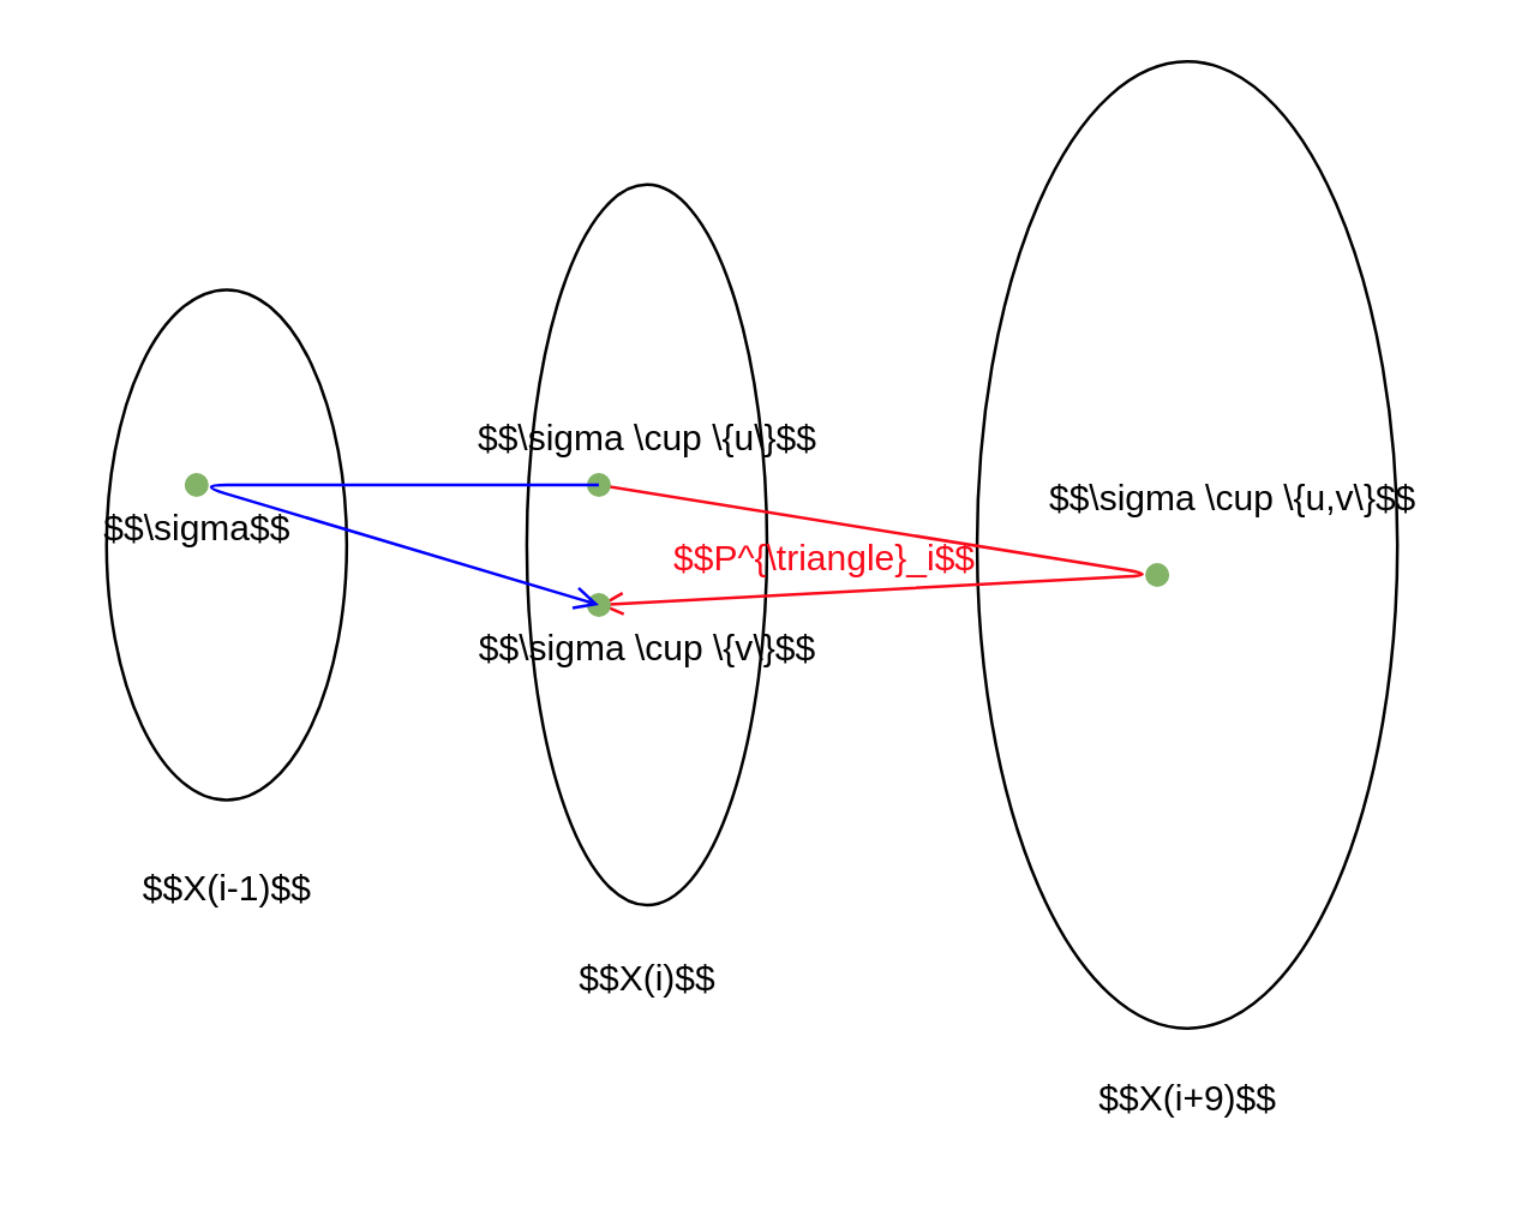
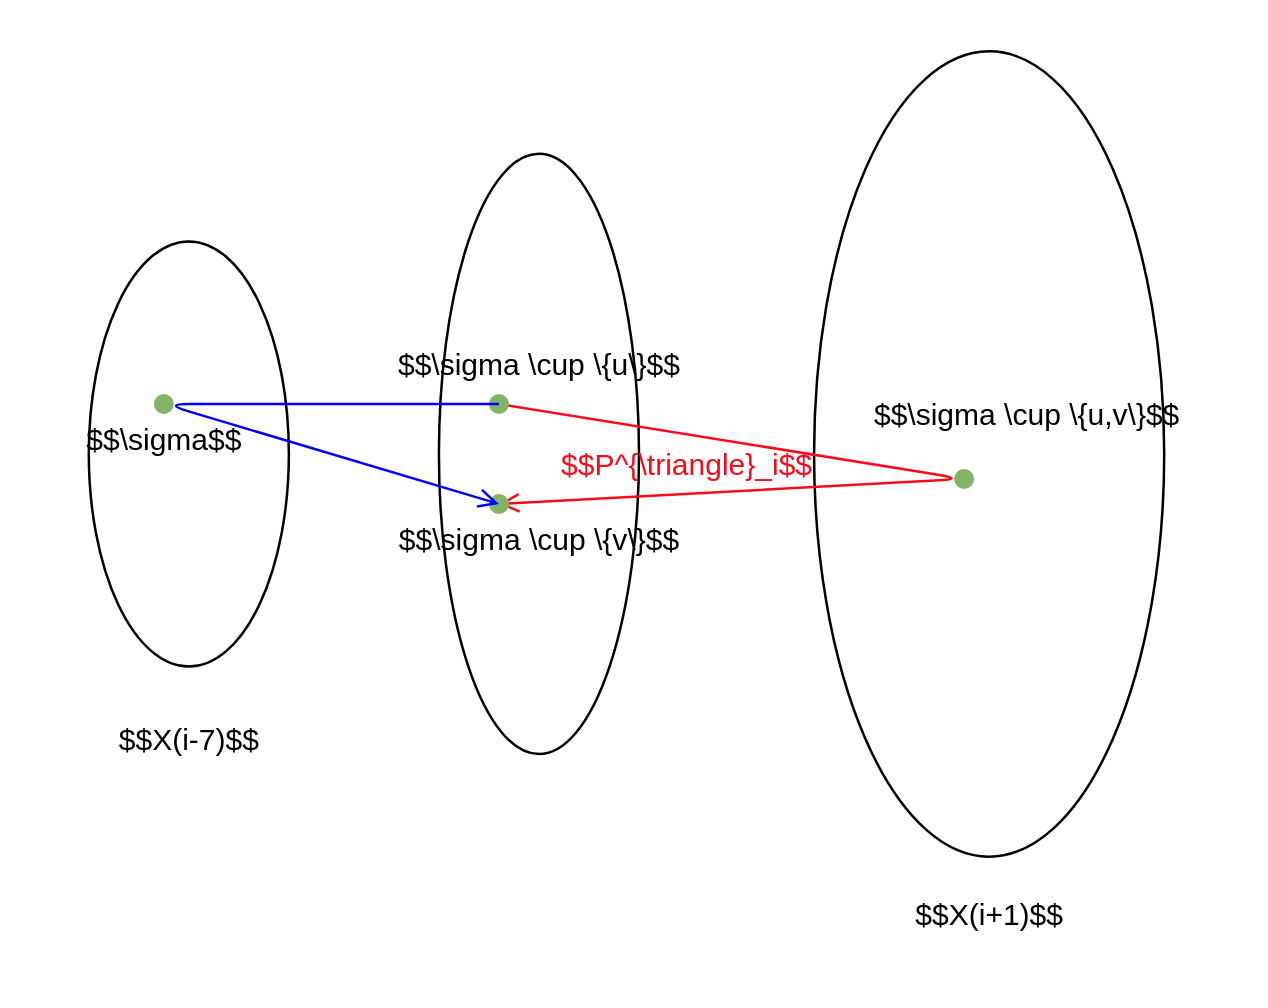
  <mxCell id="0" />
  <mxCell id="1" parent="0" />
  <mxCell id="2" value="" style="ellipse;whiteSpace=wrap;html=1;" parent="1" vertex="1"><mxGeometry x="35" y="96" width="80" height="170" as="geometry" /></mxCell>
- <mxCell id="3" value="$$X(i-1)$$" style="text;html=1;align=center;verticalAlign=middle;resizable=0;points=[];autosize=1;strokeColor=none;fillColor=none;" parent="1" vertex="1"><mxGeometry x="35" y="281" width="80" height="30" as="geometry" /></mxCell>
+ <mxCell id="3" value="$$X(i-7)$$" style="text;html=1;align=center;verticalAlign=middle;resizable=0;points=[];autosize=1;strokeColor=none;fillColor=none;" parent="1" vertex="1"><mxGeometry x="35" y="281" width="80" height="30" as="geometry" /></mxCell>
  <mxCell id="4" value="" style="ellipse;whiteSpace=wrap;html=1;movable=0;resizable=0;rotatable=0;deletable=0;editable=0;connectable=0;" parent="1" vertex="1"><mxGeometry x="325" y="20" width="140" height="322" as="geometry" /></mxCell>
- <mxCell id="5" value="$$X(i+9)$$" style="text;html=1;align=center;verticalAlign=middle;resizable=0;points=[];autosize=1;strokeColor=none;fillColor=none;" parent="1" vertex="1"><mxGeometry x="355" y="351" width="80" height="30" as="geometry" /></mxCell>
+ <mxCell id="5" value="$$X(i+1)$$" style="text;html=1;align=center;verticalAlign=middle;resizable=0;points=[];autosize=1;strokeColor=none;fillColor=none;" parent="1" vertex="1"><mxGeometry x="355" y="351" width="80" height="30" as="geometry" /></mxCell>
  <mxCell id="6" value="" style="ellipse;whiteSpace=wrap;html=1;" parent="1" vertex="1"><mxGeometry x="175" y="61" width="80" height="240" as="geometry" /></mxCell>
- <mxCell id="7" value="$$X(i)$$" style="text;html=1;align=center;verticalAlign=middle;resizable=0;points=[];autosize=1;strokeColor=none;fillColor=none;" parent="1" vertex="1"><mxGeometry x="180" y="311" width="70" height="30" as="geometry" /></mxCell>
  <mxCell id="8" value="$$\sigma$$" style="text;html=1;align=center;verticalAlign=middle;resizable=0;points=[];autosize=1;strokeColor=none;fillColor=none;" parent="1" vertex="1"><mxGeometry x="20" y="161" width="90" height="30" as="geometry" /></mxCell>
  <mxCell id="9" value="" style="endArrow=none;html=1;" parent="1" edge="1"><mxGeometry width="50" height="50" relative="1" as="geometry"><mxPoint x="65" y="161" as="sourcePoint" /><mxPoint x="65" y="161" as="targetPoint" /></mxGeometry></mxCell>
  <mxCell id="10" value="" style="shape=waypoint;sketch=0;size=6;pointerEvents=1;points=[];fillColor=#d5e8d4;resizable=0;rotatable=0;perimeter=centerPerimeter;snapToPoint=1;strokeColor=#82b366;strokeWidth=2;" parent="1" vertex="1"><mxGeometry x="55" y="151" width="20" height="20" as="geometry" /></mxCell>
  <mxCell id="11" value="$$\sigma \cup \{u\}$$" style="text;html=1;align=center;verticalAlign=middle;resizable=0;points=[];autosize=1;strokeColor=none;fillColor=none;" parent="1" vertex="1"><mxGeometry x="145" y="131" width="140" height="30" as="geometry" /></mxCell>
  <mxCell id="12" value="$$\sigma \cup \{u,v\}$$" style="text;html=1;align=center;verticalAlign=middle;resizable=0;points=[];autosize=1;strokeColor=none;fillColor=none;" parent="1" vertex="1"><mxGeometry x="335" y="151" width="150" height="30" as="geometry" /></mxCell>
  <mxCell id="13" value="$$\sigma \cup \{v\}$$" style="text;html=1;align=center;verticalAlign=middle;resizable=0;points=[];autosize=1;strokeColor=none;fillColor=none;" parent="1" vertex="1"><mxGeometry x="145" y="201" width="140" height="30" as="geometry" /></mxCell>
  <mxCell id="14" value="" style="endArrow=none;html=1;exitX=0.717;exitY=0.492;exitDx=0;exitDy=0;exitPerimeter=0;startArrow=open;startFill=0;fillColor=#f8cecc;strokeColor=#FA0A1A;" parent="1" source="16" target="15" edge="1"><mxGeometry width="50" height="50" relative="1" as="geometry"><mxPoint x="175" y="261" as="sourcePoint" /><mxPoint x="225" y="211" as="targetPoint" /><Array as="points"><mxPoint x="385" y="191" /></Array></mxGeometry></mxCell>
  <mxCell id="15" value="" style="shape=waypoint;sketch=0;size=6;pointerEvents=1;points=[];fillColor=#d5e8d4;resizable=0;rotatable=0;perimeter=centerPerimeter;snapToPoint=1;strokeWidth=2;strokeColor=#82b366;" parent="1" vertex="1"><mxGeometry x="189" y="151" width="20" height="20" as="geometry" /></mxCell>
  <mxCell id="16" value="" style="shape=waypoint;sketch=0;size=6;pointerEvents=1;points=[];fillColor=#d5e8d4;resizable=0;rotatable=0;perimeter=centerPerimeter;snapToPoint=1;strokeWidth=2;strokeColor=#82b366;" parent="1" vertex="1"><mxGeometry x="189" y="191" width="20" height="20" as="geometry" /></mxCell>
  <mxCell id="17" value="" style="shape=waypoint;sketch=0;size=6;pointerEvents=1;points=[];fillColor=#d5e8d4;resizable=0;rotatable=0;perimeter=centerPerimeter;snapToPoint=1;strokeWidth=2;strokeColor=#82b366;" vertex="1" parent="1"><mxGeometry x="375" y="181" width="20" height="20" as="geometry" /></mxCell>
  <mxCell id="18" value="" style="endArrow=none;html=1;exitX=0.411;exitY=0.553;exitDx=0;exitDy=0;exitPerimeter=0;startArrow=open;startFill=0;fillColor=#dae8fc;strokeColor=#0000FF;entryX=0.305;entryY=0.605;entryDx=0;entryDy=0;entryPerimeter=0;" edge="1" parent="1" source="16" target="15"><mxGeometry width="50" height="50" relative="1" as="geometry"><mxPoint x="209" y="211" as="sourcePoint" /><mxPoint x="209" y="171" as="targetPoint" /><Array as="points"><mxPoint x="65" y="161" /></Array></mxGeometry></mxCell>
  <mxCell id="19" value="$$P^{\triangle}_i$$" style="text;html=1;align=center;verticalAlign=middle;resizable=0;points=[];autosize=1;strokeColor=none;fillColor=none;fontColor=#FA0A1A;" vertex="1" parent="1"><mxGeometry x="214" y="171" width="120" height="30" as="geometry" /></mxCell>
